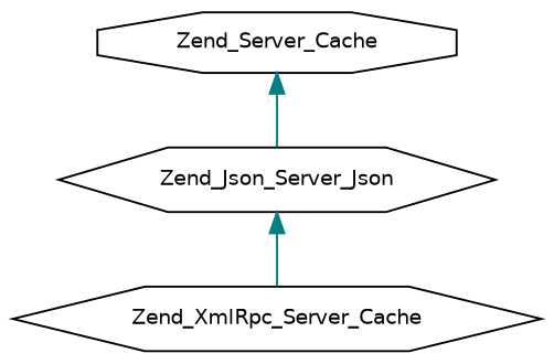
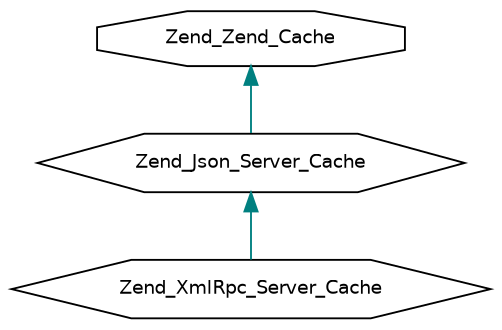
  digraph {
    rankdir=TB
    node [color=black fillcolor=white fontname=Helvetica fontsize=10 shape=hexagon style=filled]
    edge [color=teal dir=back fontname=Helvetica fontsize=10 labelfontname=Helvetica labelfontsize=10 style=solid]
-   n1 [height=0.2 label=Zend_Server_Cache shape=octagon width=0.4]
-   n2 [height=0.2 label=Zend_Json_Server_Json width=0.4]
+   n1 [height=0.2 label=Zend_Zend_Cache shape=octagon width=0.4]
+   n2 [height=0.2 label=Zend_Json_Server_Cache width=0.4]
    n3 [height=0.2 label=Zend_XmlRpc_Server_Cache width=0.4]
    n1 -> n2
    n2 -> n3
  }
